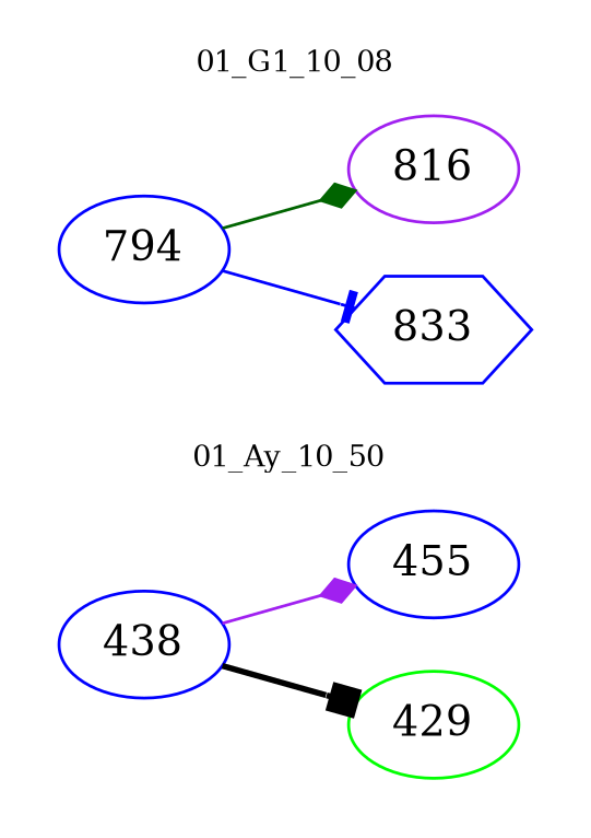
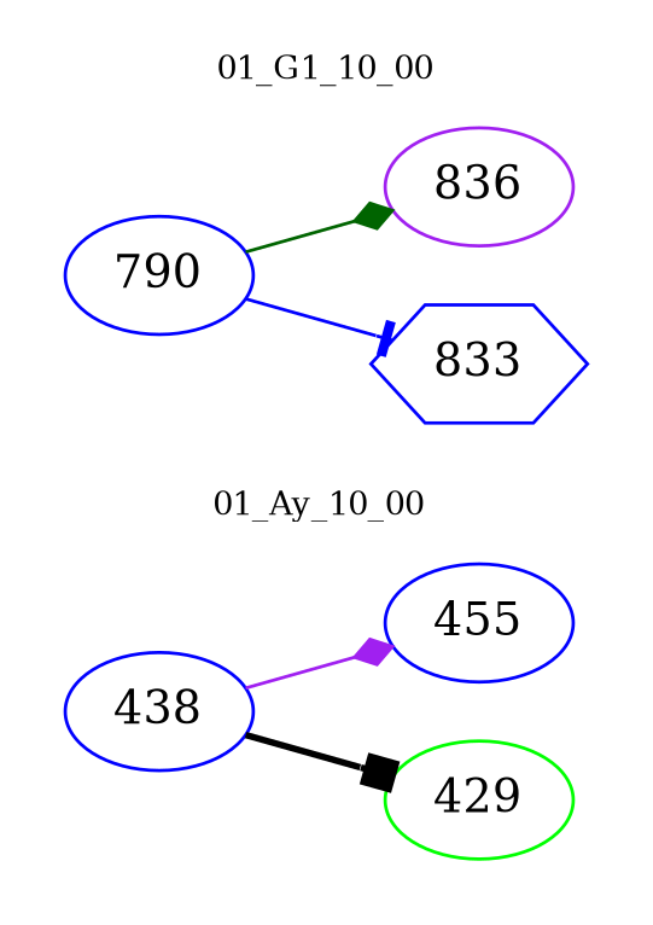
  digraph {
    rankdir=LR
    node [color=blue shape=ellipse]
    edge [arrowhead=diamond style=solid]
    n1 [label=438]
    n2 [color=green label=429]
    n3 [label=455]
-   n4 [label=794]
+   n4 [label=790]
    n5 [label=833 shape=hexagon]
-   n6 [color=purple label=816]
+   n6 [color=purple label=836]
    subgraph cluster_1 {
      color=white
      fontsize=10
-     label="01_Ay_10_50"
+     label="01_Ay_10_00"
      n1
      n2
      n3
    }
    subgraph cluster_2 {
      color=white
      fontsize=10
-     label="01_G1_10_08"
+     label="01_G1_10_00"
      n4
      n5
      n6
    }
    n1 -> n2 [arrowhead=box color=black style=bold]
    n1 -> n3 [color=purple]
    n4 -> n5 [arrowhead=tee color=blue]
    n4 -> n6 [color=darkgreen]
  }
